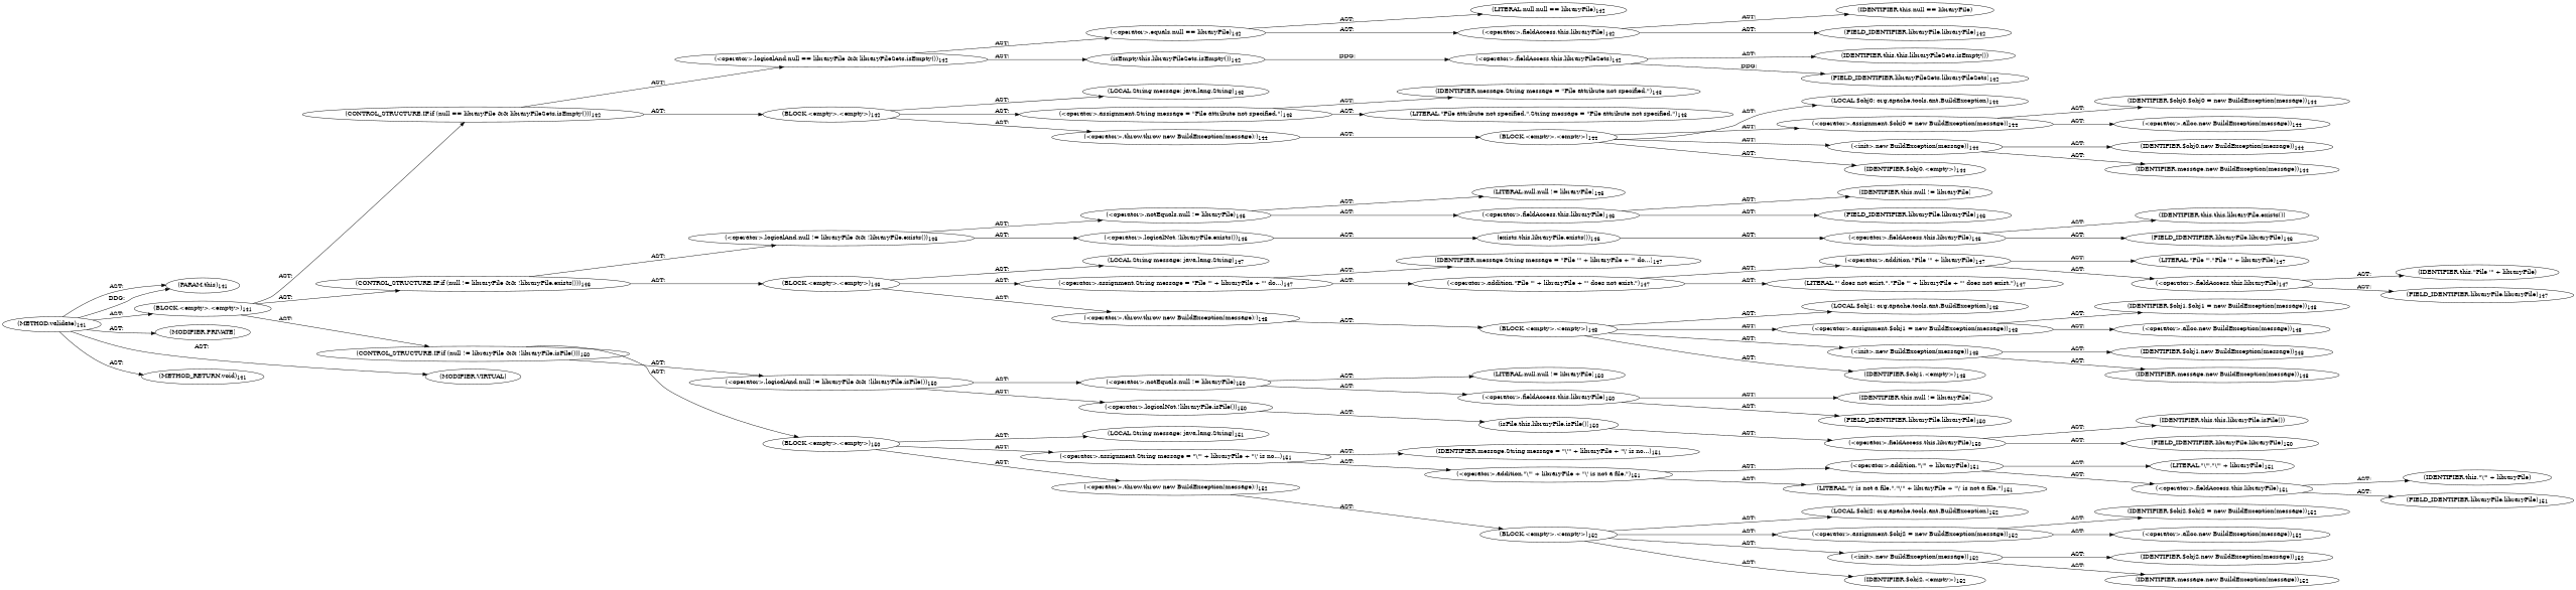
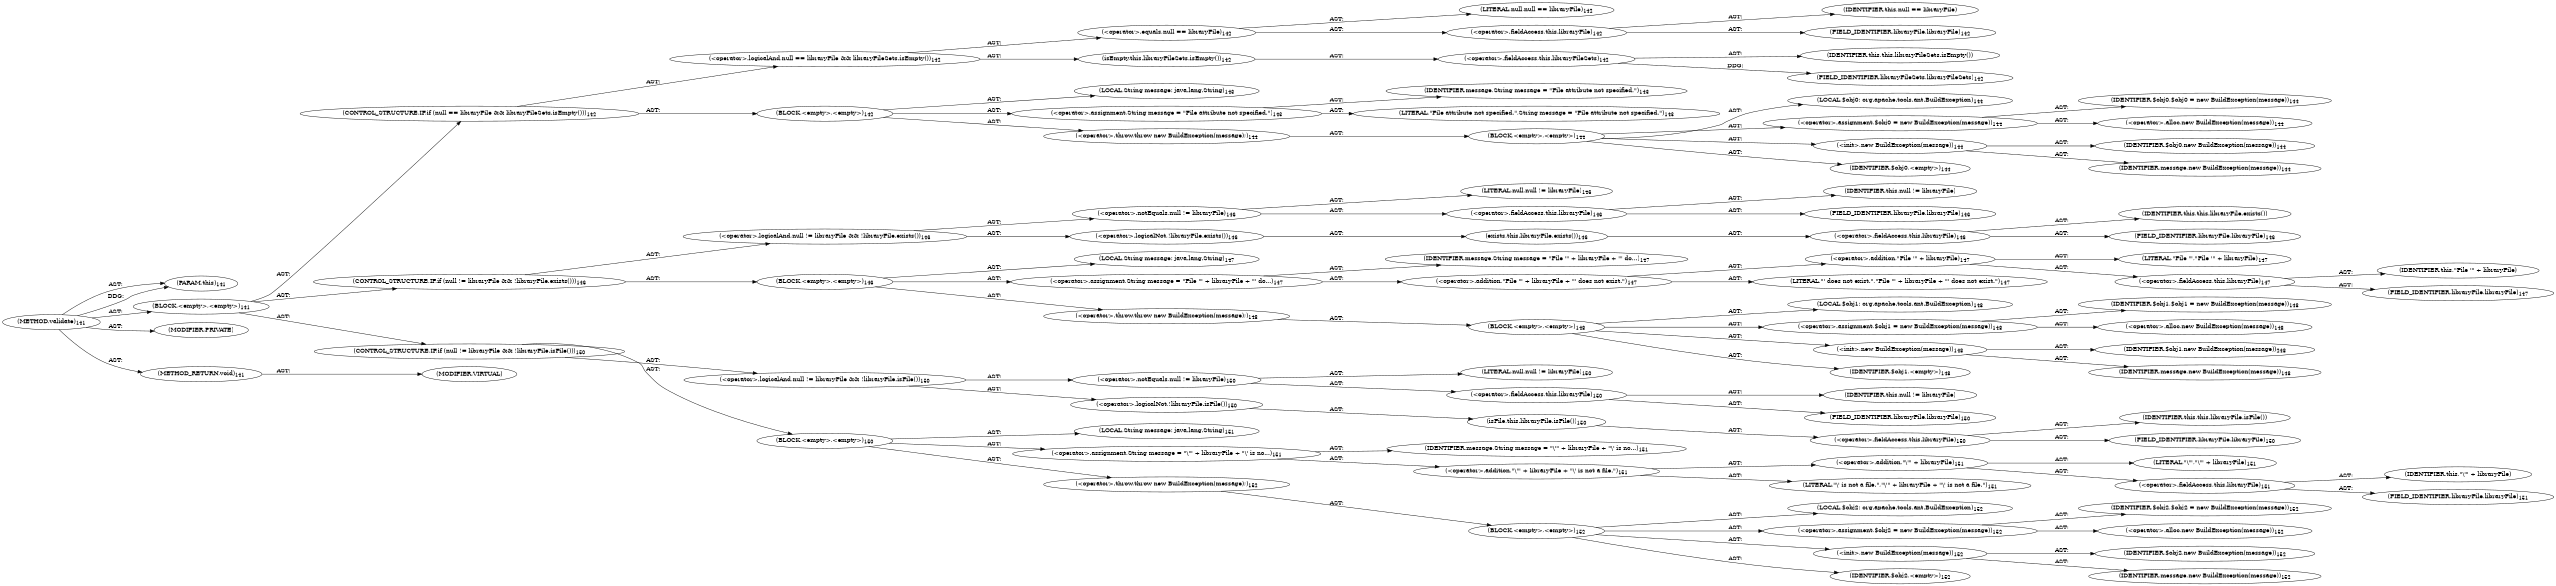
  digraph {
    rankdir=LR
    n1 [label=<(METHOD,validate)<SUB>141</SUB>>]
    n2 [label=<(PARAM,this)<SUB>141</SUB>>]
    n3 [label=<(BLOCK,&lt;empty&gt;,&lt;empty&gt;)<SUB>141</SUB>>]
    n4 [label=<(MODIFIER,PRIVATE)>]
    n5 [label=<(MODIFIER,VIRTUAL)>]
    n6 [label=<(METHOD_RETURN,void)<SUB>141</SUB>>]
    n7 [label=<(CONTROL_STRUCTURE,IF,if (null == libraryFile &amp;&amp; libraryFileSets.isEmpty()))<SUB>142</SUB>>]
    n8 [label=<(CONTROL_STRUCTURE,IF,if (null != libraryFile &amp;&amp; !libraryFile.exists()))<SUB>146</SUB>>]
    n9 [label=<(CONTROL_STRUCTURE,IF,if (null != libraryFile &amp;&amp; !libraryFile.isFile()))<SUB>150</SUB>>]
    n10 [label=<(&lt;operator&gt;.logicalAnd,null == libraryFile &amp;&amp; libraryFileSets.isEmpty())<SUB>142</SUB>>]
    n11 [label=<(BLOCK,&lt;empty&gt;,&lt;empty&gt;)<SUB>142</SUB>>]
    n12 [label=<(&lt;operator&gt;.logicalAnd,null != libraryFile &amp;&amp; !libraryFile.exists())<SUB>146</SUB>>]
    n13 [label=<(BLOCK,&lt;empty&gt;,&lt;empty&gt;)<SUB>146</SUB>>]
    n14 [label=<(&lt;operator&gt;.logicalAnd,null != libraryFile &amp;&amp; !libraryFile.isFile())<SUB>150</SUB>>]
    n15 [label=<(BLOCK,&lt;empty&gt;,&lt;empty&gt;)<SUB>150</SUB>>]
    n16 [label=<(&lt;operator&gt;.equals,null == libraryFile)<SUB>142</SUB>>]
    n17 [label=<(isEmpty,this.libraryFileSets.isEmpty())<SUB>142</SUB>>]
    n18 [label=<(LOCAL,String message: java.lang.String)<SUB>143</SUB>>]
    n19 [label=<(&lt;operator&gt;.assignment,String message = &quot;File attribute not specified.&quot;)<SUB>143</SUB>>]
    n20 [label=<(&lt;operator&gt;.throw,throw new BuildException(message);)<SUB>144</SUB>>]
    n21 [label=<(LITERAL,null,null == libraryFile)<SUB>142</SUB>>]
    n22 [label=<(&lt;operator&gt;.fieldAccess,this.libraryFile)<SUB>142</SUB>>]
    n23 [label=<(&lt;operator&gt;.fieldAccess,this.libraryFileSets)<SUB>142</SUB>>]
    n24 [label=<(IDENTIFIER,this,null == libraryFile)>]
    n25 [label=<(FIELD_IDENTIFIER,libraryFile,libraryFile)<SUB>142</SUB>>]
    n26 [label=<(IDENTIFIER,this,this.libraryFileSets.isEmpty())>]
    n27 [label=<(FIELD_IDENTIFIER,libraryFileSets,libraryFileSets)<SUB>142</SUB>>]
    n28 [label=<(IDENTIFIER,message,String message = &quot;File attribute not specified.&quot;)<SUB>143</SUB>>]
    n29 [label=<(LITERAL,&quot;File attribute not specified.&quot;,String message = &quot;File attribute not specified.&quot;)<SUB>143</SUB>>]
    n30 [label=<(BLOCK,&lt;empty&gt;,&lt;empty&gt;)<SUB>144</SUB>>]
    n31 [label=<(LOCAL,$obj0: org.apache.tools.ant.BuildException)<SUB>144</SUB>>]
    n32 [label=<(&lt;operator&gt;.assignment,$obj0 = new BuildException(message))<SUB>144</SUB>>]
    n33 [label=<(&lt;init&gt;,new BuildException(message))<SUB>144</SUB>>]
    n34 [label=<(IDENTIFIER,$obj0,&lt;empty&gt;)<SUB>144</SUB>>]
    n35 [label=<(IDENTIFIER,$obj0,$obj0 = new BuildException(message))<SUB>144</SUB>>]
    n36 [label=<(&lt;operator&gt;.alloc,new BuildException(message))<SUB>144</SUB>>]
    n37 [label=<(IDENTIFIER,$obj0,new BuildException(message))<SUB>144</SUB>>]
    n38 [label=<(IDENTIFIER,message,new BuildException(message))<SUB>144</SUB>>]
    n39 [label=<(&lt;operator&gt;.notEquals,null != libraryFile)<SUB>146</SUB>>]
    n40 [label=<(&lt;operator&gt;.logicalNot,!libraryFile.exists())<SUB>146</SUB>>]
    n41 [label=<(LOCAL,String message: java.lang.String)<SUB>147</SUB>>]
    n42 [label=<(&lt;operator&gt;.assignment,String message = &quot;File '&quot; + libraryFile + &quot;' do...)<SUB>147</SUB>>]
    n43 [label=<(&lt;operator&gt;.throw,throw new BuildException(message);)<SUB>148</SUB>>]
    n44 [label=<(LITERAL,null,null != libraryFile)<SUB>146</SUB>>]
    n45 [label=<(&lt;operator&gt;.fieldAccess,this.libraryFile)<SUB>146</SUB>>]
    n46 [label=<(exists,this.libraryFile.exists())<SUB>146</SUB>>]
    n47 [label=<(IDENTIFIER,this,null != libraryFile)>]
    n48 [label=<(FIELD_IDENTIFIER,libraryFile,libraryFile)<SUB>146</SUB>>]
    n49 [label=<(&lt;operator&gt;.fieldAccess,this.libraryFile)<SUB>146</SUB>>]
    n50 [label=<(IDENTIFIER,this,this.libraryFile.exists())>]
    n51 [label=<(FIELD_IDENTIFIER,libraryFile,libraryFile)<SUB>146</SUB>>]
    n52 [label=<(IDENTIFIER,message,String message = &quot;File '&quot; + libraryFile + &quot;' do...)<SUB>147</SUB>>]
    n53 [label=<(&lt;operator&gt;.addition,&quot;File '&quot; + libraryFile + &quot;' does not exist.&quot;)<SUB>147</SUB>>]
    n54 [label=<(BLOCK,&lt;empty&gt;,&lt;empty&gt;)<SUB>148</SUB>>]
    n55 [label=<(&lt;operator&gt;.addition,&quot;File '&quot; + libraryFile)<SUB>147</SUB>>]
    n56 [label=<(LITERAL,&quot;' does not exist.&quot;,&quot;File '&quot; + libraryFile + &quot;' does not exist.&quot;)<SUB>147</SUB>>]
    n57 [label=<(LITERAL,&quot;File '&quot;,&quot;File '&quot; + libraryFile)<SUB>147</SUB>>]
    n58 [label=<(&lt;operator&gt;.fieldAccess,this.libraryFile)<SUB>147</SUB>>]
    n59 [label=<(IDENTIFIER,this,&quot;File '&quot; + libraryFile)>]
    n60 [label=<(FIELD_IDENTIFIER,libraryFile,libraryFile)<SUB>147</SUB>>]
    n61 [label=<(LOCAL,$obj1: org.apache.tools.ant.BuildException)<SUB>148</SUB>>]
    n62 [label=<(&lt;operator&gt;.assignment,$obj1 = new BuildException(message))<SUB>148</SUB>>]
    n63 [label=<(&lt;init&gt;,new BuildException(message))<SUB>148</SUB>>]
    n64 [label=<(IDENTIFIER,$obj1,&lt;empty&gt;)<SUB>148</SUB>>]
    n65 [label=<(IDENTIFIER,$obj1,$obj1 = new BuildException(message))<SUB>148</SUB>>]
    n66 [label=<(&lt;operator&gt;.alloc,new BuildException(message))<SUB>148</SUB>>]
    n67 [label=<(IDENTIFIER,$obj1,new BuildException(message))<SUB>248</SUB>>]
    n68 [label=<(IDENTIFIER,message,new BuildException(message))<SUB>148</SUB>>]
    n69 [label=<(&lt;operator&gt;.notEquals,null != libraryFile)<SUB>150</SUB>>]
    n70 [label=<(&lt;operator&gt;.logicalNot,!libraryFile.isFile())<SUB>150</SUB>>]
    n71 [label=<(LOCAL,String message: java.lang.String)<SUB>151</SUB>>]
    n72 [label=<(&lt;operator&gt;.assignment,String message = &quot;\'&quot; + libraryFile + &quot;\' is no...)<SUB>151</SUB>>]
    n73 [label=<(&lt;operator&gt;.throw,throw new BuildException(message);)<SUB>152</SUB>>]
    n74 [label=<(LITERAL,null,null != libraryFile)<SUB>150</SUB>>]
    n75 [label=<(&lt;operator&gt;.fieldAccess,this.libraryFile)<SUB>150</SUB>>]
    n76 [label=<(isFile,this.libraryFile.isFile())<SUB>150</SUB>>]
    n77 [label=<(IDENTIFIER,this,null != libraryFile)>]
    n78 [label=<(FIELD_IDENTIFIER,libraryFile,libraryFile)<SUB>150</SUB>>]
    n79 [label=<(&lt;operator&gt;.fieldAccess,this.libraryFile)<SUB>150</SUB>>]
    n80 [label=<(IDENTIFIER,this,this.libraryFile.isFile())>]
    n81 [label=<(FIELD_IDENTIFIER,libraryFile,libraryFile)<SUB>150</SUB>>]
    n82 [label=<(IDENTIFIER,message,String message = &quot;\'&quot; + libraryFile + &quot;\' is no...)<SUB>151</SUB>>]
    n83 [label=<(&lt;operator&gt;.addition,&quot;\'&quot; + libraryFile + &quot;\' is not a file.&quot;)<SUB>151</SUB>>]
    n84 [label=<(BLOCK,&lt;empty&gt;,&lt;empty&gt;)<SUB>152</SUB>>]
    n85 [label=<(&lt;operator&gt;.addition,&quot;\'&quot; + libraryFile)<SUB>151</SUB>>]
    n86 [label=<(LITERAL,&quot;\' is not a file.&quot;,&quot;\'&quot; + libraryFile + &quot;\' is not a file.&quot;)<SUB>151</SUB>>]
    n87 [label=<(LITERAL,&quot;\'&quot;,&quot;\'&quot; + libraryFile)<SUB>151</SUB>>]
    n88 [label=<(&lt;operator&gt;.fieldAccess,this.libraryFile)<SUB>151</SUB>>]
    n89 [label=<(IDENTIFIER,this,&quot;\'&quot; + libraryFile)>]
    n90 [label=<(FIELD_IDENTIFIER,libraryFile,libraryFile)<SUB>151</SUB>>]
    n91 [label=<(LOCAL,$obj2: org.apache.tools.ant.BuildException)<SUB>152</SUB>>]
    n92 [label=<(&lt;operator&gt;.assignment,$obj2 = new BuildException(message))<SUB>152</SUB>>]
    n93 [label=<(&lt;init&gt;,new BuildException(message))<SUB>152</SUB>>]
    n94 [label=<(IDENTIFIER,$obj2,&lt;empty&gt;)<SUB>152</SUB>>]
    n95 [label=<(IDENTIFIER,$obj2,$obj2 = new BuildException(message))<SUB>152</SUB>>]
    n96 [label=<(&lt;operator&gt;.alloc,new BuildException(message))<SUB>152</SUB>>]
    n97 [label=<(IDENTIFIER,$obj2,new BuildException(message))<SUB>152</SUB>>]
    n98 [label=<(IDENTIFIER,message,new BuildException(message))<SUB>152</SUB>>]
    n1 -> n2 [label="AST: "]
    n1 -> n2 [label="DDG: "]
    n1 -> n3 [label="AST: "]
    n1 -> n4 [label="AST: "]
-   n1 -> n5 [label="AST: "]
+   n6 -> n5 [label="AST: "]
    n1 -> n6 [label="AST: "]
    n3 -> n7 [label="AST: "]
    n3 -> n8 [label="AST: "]
    n3 -> n9 [label="AST: "]
    n7 -> n10 [label="AST: "]
    n7 -> n11 [label="AST: "]
    n8 -> n12 [label="AST: "]
    n8 -> n13 [label="AST: "]
    n9 -> n14 [label="AST: "]
    n9 -> n15 [label="AST: "]
    n10 -> n16 [label="AST: "]
    n10 -> n17 [label="AST: "]
    n11 -> n18 [label="AST: "]
    n11 -> n19 [label="AST: "]
    n11 -> n20 [label="AST: "]
    n12 -> n39 [label="AST: "]
    n12 -> n40 [label="AST: "]
    n13 -> n41 [label="AST: "]
    n13 -> n42 [label="AST: "]
    n13 -> n43 [label="AST: "]
    n14 -> n69 [label="AST: "]
    n14 -> n70 [label="AST: "]
    n15 -> n71 [label="AST: "]
    n15 -> n72 [label="AST: "]
    n15 -> n73 [label="AST: "]
    n16 -> n21 [label="AST: "]
    n16 -> n22 [label="AST: "]
-   n17 -> n23 [label="DDG: "]
+   n17 -> n23 [label="AST: "]
    n19 -> n28 [label="AST: "]
    n19 -> n29 [label="AST: "]
    n20 -> n30 [label="AST: "]
    n22 -> n24 [label="AST: "]
    n22 -> n25 [label="AST: "]
    n23 -> n26 [label="AST: "]
    n23 -> n27 [label="DDG: "]
    n30 -> n31 [label="AST: "]
    n30 -> n32 [label="AST: "]
    n30 -> n33 [label="AST: "]
    n30 -> n34 [label="AST: "]
    n32 -> n35 [label="AST: "]
    n32 -> n36 [label="AST: "]
    n33 -> n37 [label="AST: "]
    n33 -> n38 [label="AST: "]
    n39 -> n44 [label="AST: "]
    n39 -> n45 [label="AST: "]
    n40 -> n46 [label="AST: "]
    n42 -> n52 [label="AST: "]
    n42 -> n53 [label="AST: "]
    n43 -> n54 [label="AST: "]
    n45 -> n47 [label="AST: "]
    n45 -> n48 [label="AST: "]
    n46 -> n49 [label="AST: "]
    n49 -> n50 [label="AST: "]
    n49 -> n51 [label="AST: "]
    n53 -> n55 [label="AST: "]
    n53 -> n56 [label="AST: "]
    n54 -> n61 [label="AST: "]
    n54 -> n62 [label="AST: "]
    n54 -> n63 [label="AST: "]
    n54 -> n64 [label="AST: "]
    n55 -> n57 [label="AST: "]
    n55 -> n58 [label="AST: "]
    n58 -> n59 [label="AST: "]
    n58 -> n60 [label="AST: "]
    n62 -> n65 [label="AST: "]
    n62 -> n66 [label="AST: "]
    n63 -> n67 [label="AST: "]
    n63 -> n68 [label="AST: "]
    n69 -> n74 [label="AST: "]
    n69 -> n75 [label="AST: "]
    n70 -> n76 [label="AST: "]
    n72 -> n82 [label="AST: "]
    n72 -> n83 [label="AST: "]
    n73 -> n84 [label="AST: "]
    n75 -> n77 [label="AST: "]
    n75 -> n78 [label="AST: "]
    n76 -> n79 [label="AST: "]
    n79 -> n80 [label="AST: "]
    n79 -> n81 [label="AST: "]
    n83 -> n85 [label="AST: "]
    n83 -> n86 [label="AST: "]
    n84 -> n91 [label="AST: "]
    n84 -> n92 [label="AST: "]
    n84 -> n93 [label="AST: "]
    n84 -> n94 [label="AST: "]
    n85 -> n87 [label="AST: "]
    n85 -> n88 [label="AST: "]
    n88 -> n89 [label="AST: "]
    n88 -> n90 [label="AST: "]
    n92 -> n95 [label="AST: "]
    n92 -> n96 [label="AST: "]
    n93 -> n97 [label="AST: "]
    n93 -> n98 [label="AST: "]
  }
